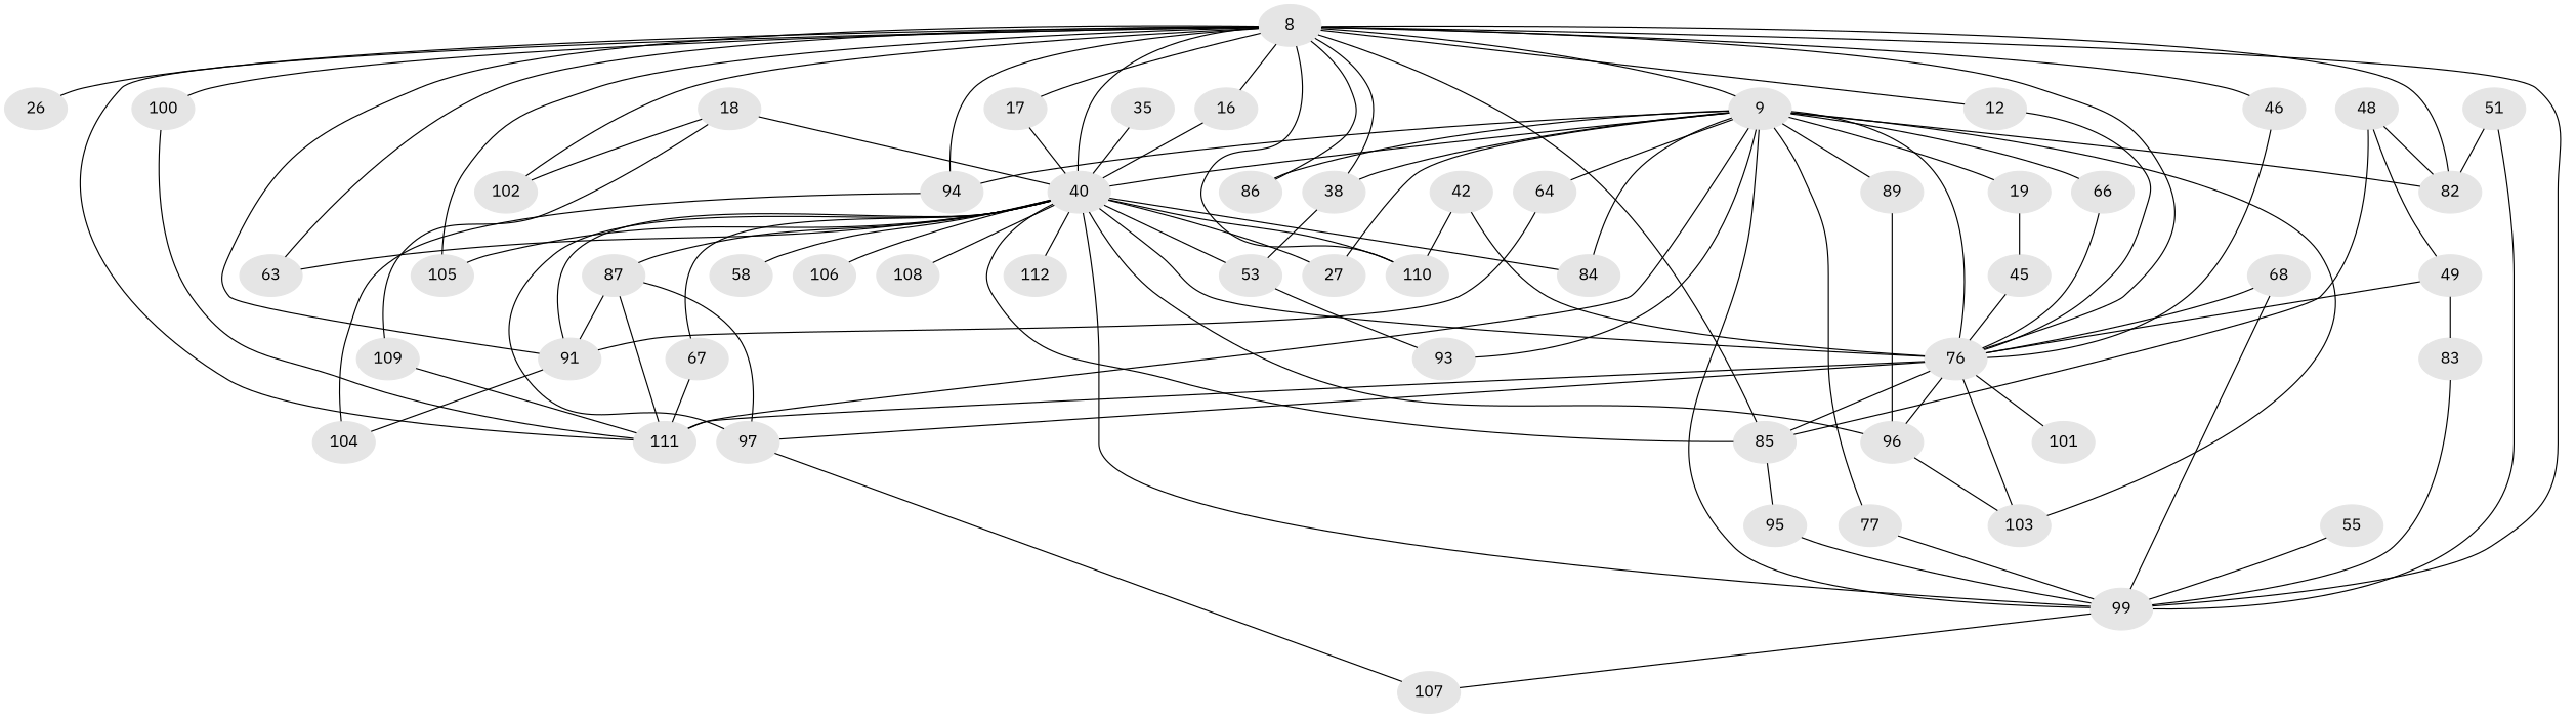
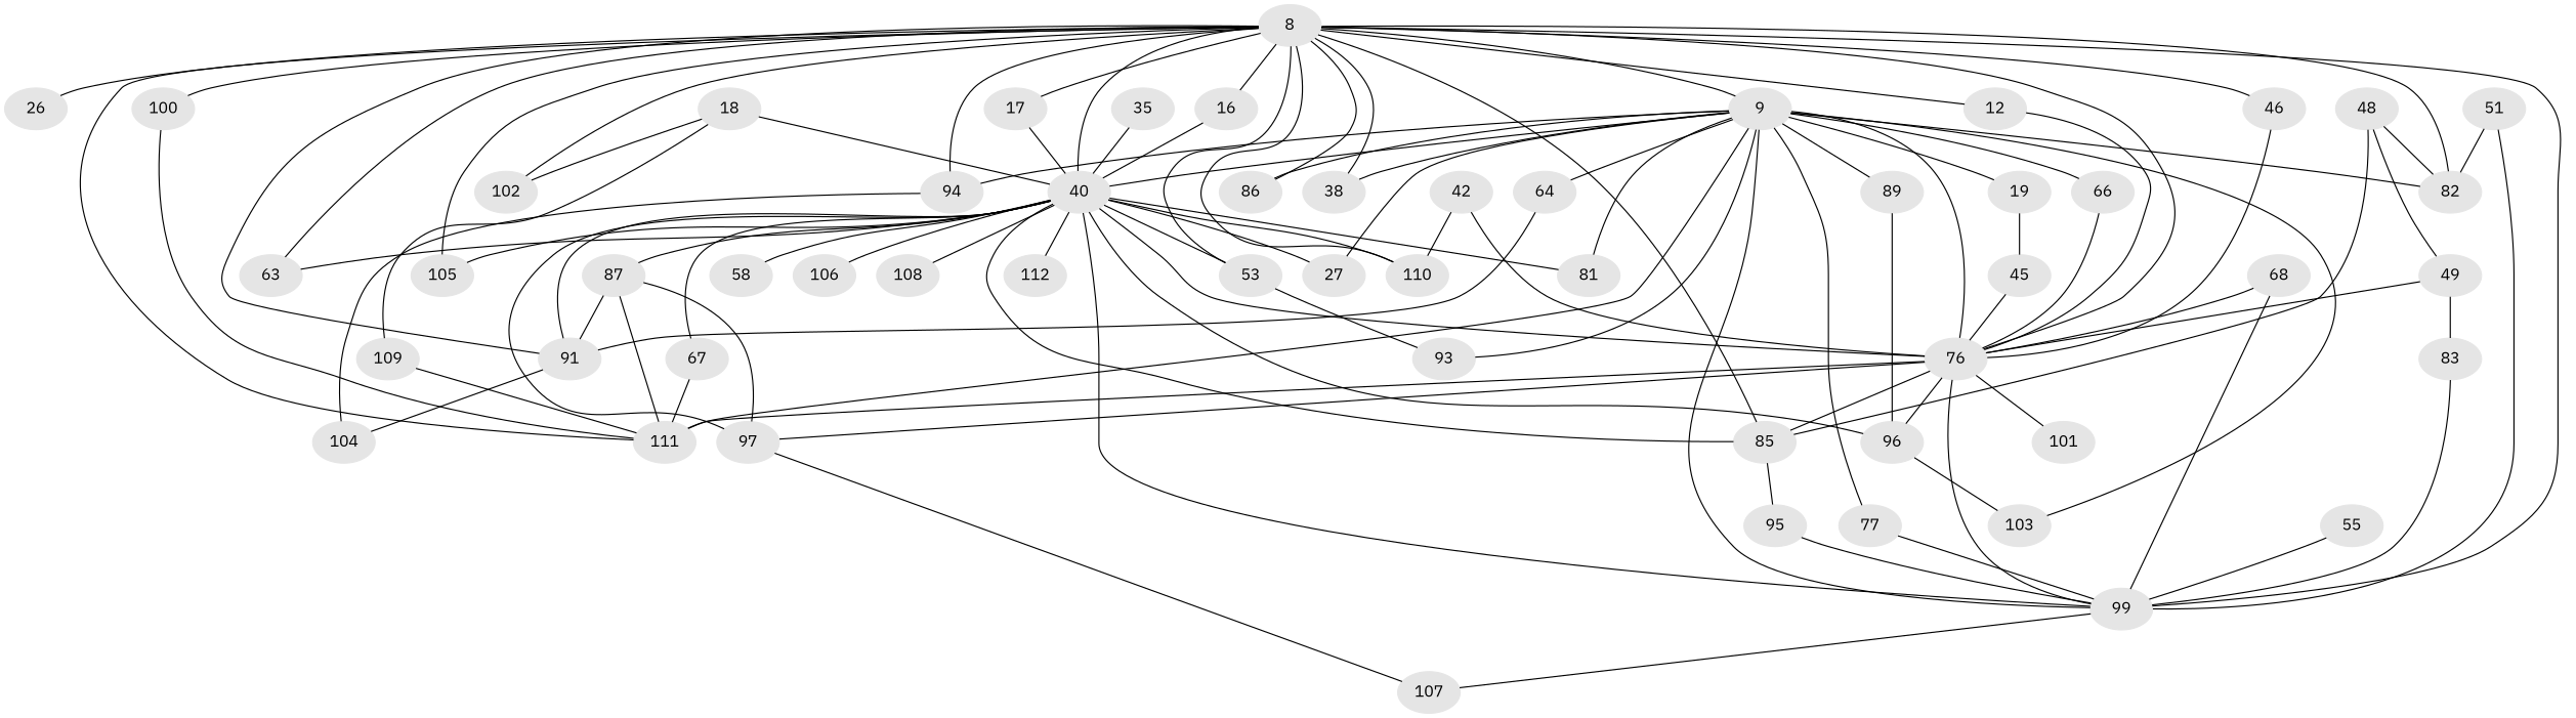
  graph {
    fontname="IBM Plex Sans"
    node [color=gray90 fontname="IBM Plex Sans" style=filled]
    edge [fontname="IBM Plex Sans"]
    8 [super="+1"]
    9 [super="+2"]
    12
    16
    17
    26
    38
    40 [super="+27+10+5"]
    46
    53 [super="+37"]
    63 [super="+24"]
    76 [super="+11+7"]
    82 [super="+30+79"]
    85 [super="+75+73"]
    86
    91 [super="+74"]
    94 [super="+50+65"]
    99 [super="+15+56+88+92"]
    100 [super="+78"]
    102
    105
    110 [super="+41"]
    111 [super="+31+43"]
    19
    n25 [label=27]
    64
    66
    77 [super="+25"]
-   81 [super="+72" label=84]
+   81 [super="+72"]
    89 [super="+60"]
    93
    103 [super="+98"]
    112
    97 [super="+54+71"]
    58
    67
    87 [super="+57"]
    96 [super="+70+28"]
    106
    108
    101
    95
    104
    107
    45
    18
    109
    35
    42
    48
    49
    83 [super="+61"]
    51
    55
    68
    8 -- 9 [weight=4]
    8 -- 12
    8 -- 16
    8 -- 17
    8 -- 26 [weight=2]
    8 -- 38
    8 -- 40 [weight=9]
    8 -- 46
-   38 -- 53 [weight=2]
+   8 -- 53 [weight=2]
    8 -- 63
    8 -- 76 [weight=4]
    8 -- 82
    8 -- 85 [weight=4]
    8 -- 86
    8 -- 91 [weight=3]
    8 -- 94 [weight=3]
    8 -- 99 [weight=7]
    8 -- 100 [weight=2]
    8 -- 102
    8 -- 105
    8 -- 110
    8 -- 111
    9 -- 38
    9 -- 40 [weight=9]
    9 -- 76 [weight=5]
    9 -- 82 [weight=3]
    9 -- 86
    9 -- 94
    9 -- 99 [weight=4]
    9 -- 111 [weight=2]
    9 -- 19 [weight=2]
    9 -- n25
    9 -- 64
    9 -- 66
    9 -- 77 [weight=2]
    9 -- 81
    9 -- 89 [weight=2]
    9 -- 93
    9 -- 103
    12 -- 76
    16 -- 40
    17 -- 40
    40 -- 53 [weight=2]
    40 -- 63 [weight=2]
    40 -- 76 [weight=9]
    40 -- 85
    40 -- 91 [weight=2]
    40 -- 99 [weight=2]
    40 -- 105
    40 -- 110 [weight=2]
    40 -- n25
    40 -- 81 [weight=2]
    40 -- 112
    40 -- 97 [weight=4]
    40 -- 58 [weight=2]
    40 -- 67
    40 -- 87
    40 -- 96
    40 -- 106 [weight=2]
    40 -- 108 [weight=2]
    46 -- 76
    53 -- 93
    76 -- 85
    76 -- 111 [weight=2]
-   76 -- 103
+   76 -- 99
    76 -- 97
    76 -- 96 [weight=3]
    76 -- 101 [weight=2]
    85 -- 95
    91 -- 104
    94 -- 104
    99 -- 107
    100 -- 111
    19 -- 45
    64 -- 91
    66 -- 76
    77 -- 99 [weight=2]
    89 -- 96
    97 -- 107
    67 -- 111
    87 -- 91
    87 -- 111
    87 -- 97
    96 -- 103
    95 -- 99
    45 -- 76
    18 -- 40 [weight=2]
    18 -- 102
    18 -- 109
    109 -- 111
    35 -- 40
    42 -- 76
    42 -- 110
    48 -- 82
    48 -- 85
    48 -- 49
    49 -- 76
    49 -- 83 [weight=2]
    83 -- 99
    51 -- 82
    51 -- 99
    55 -- 99
    68 -- 76
    68 -- 99
  }
